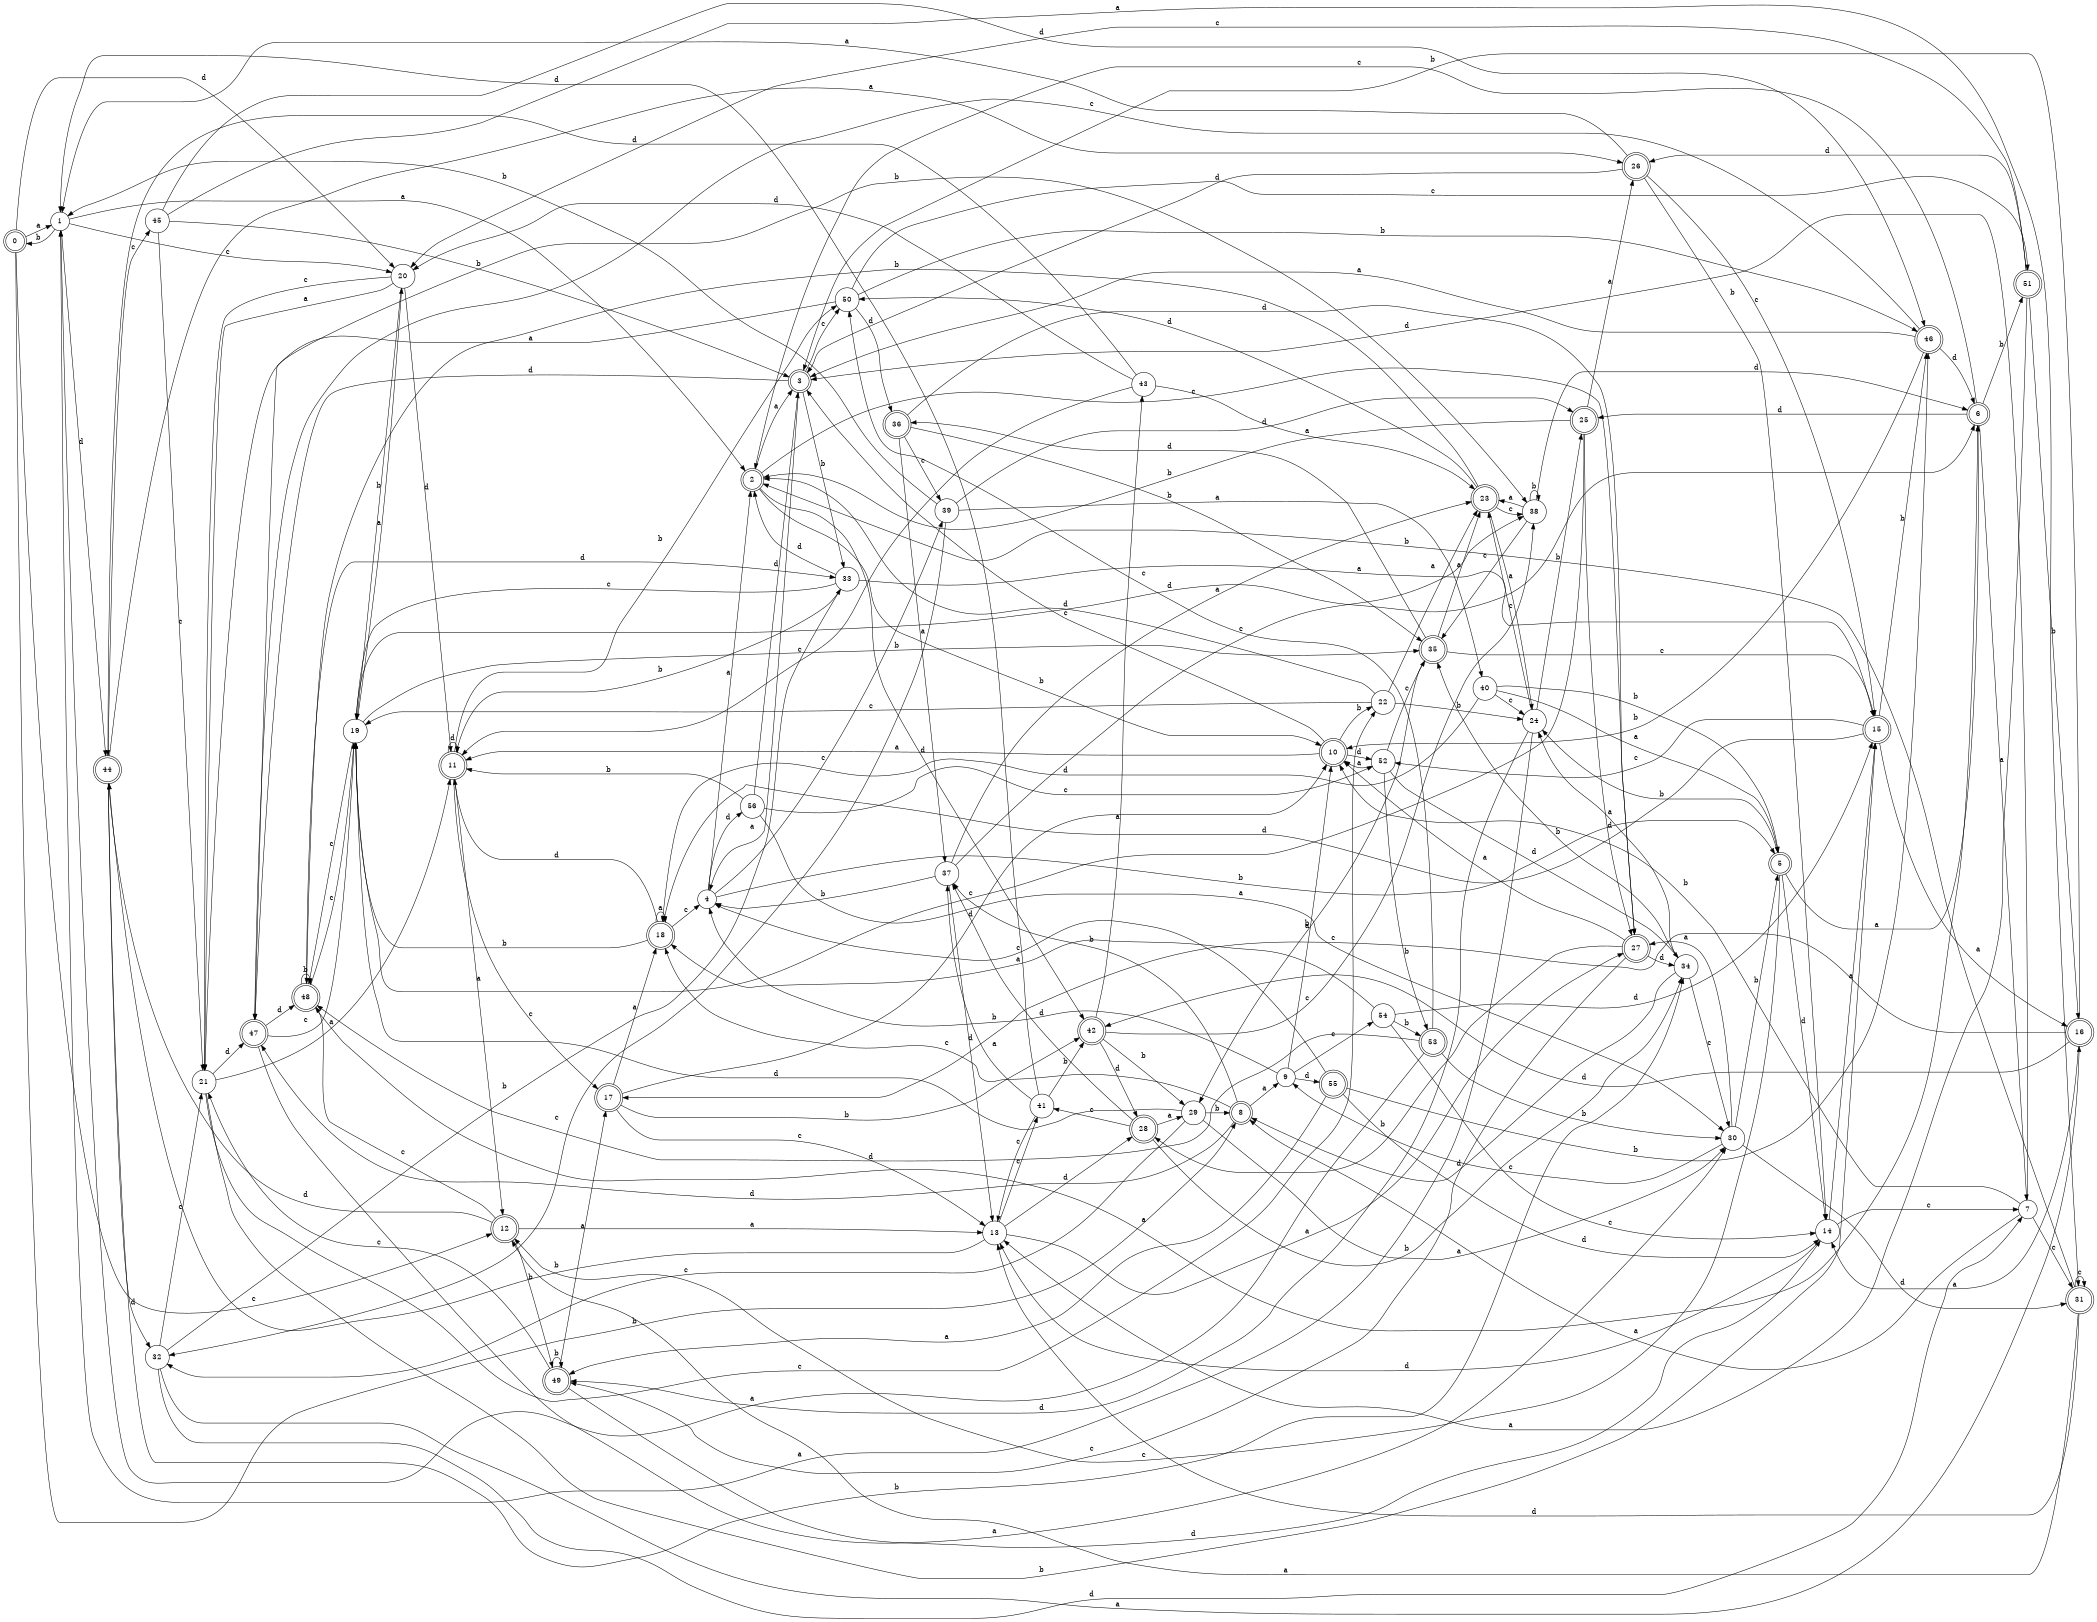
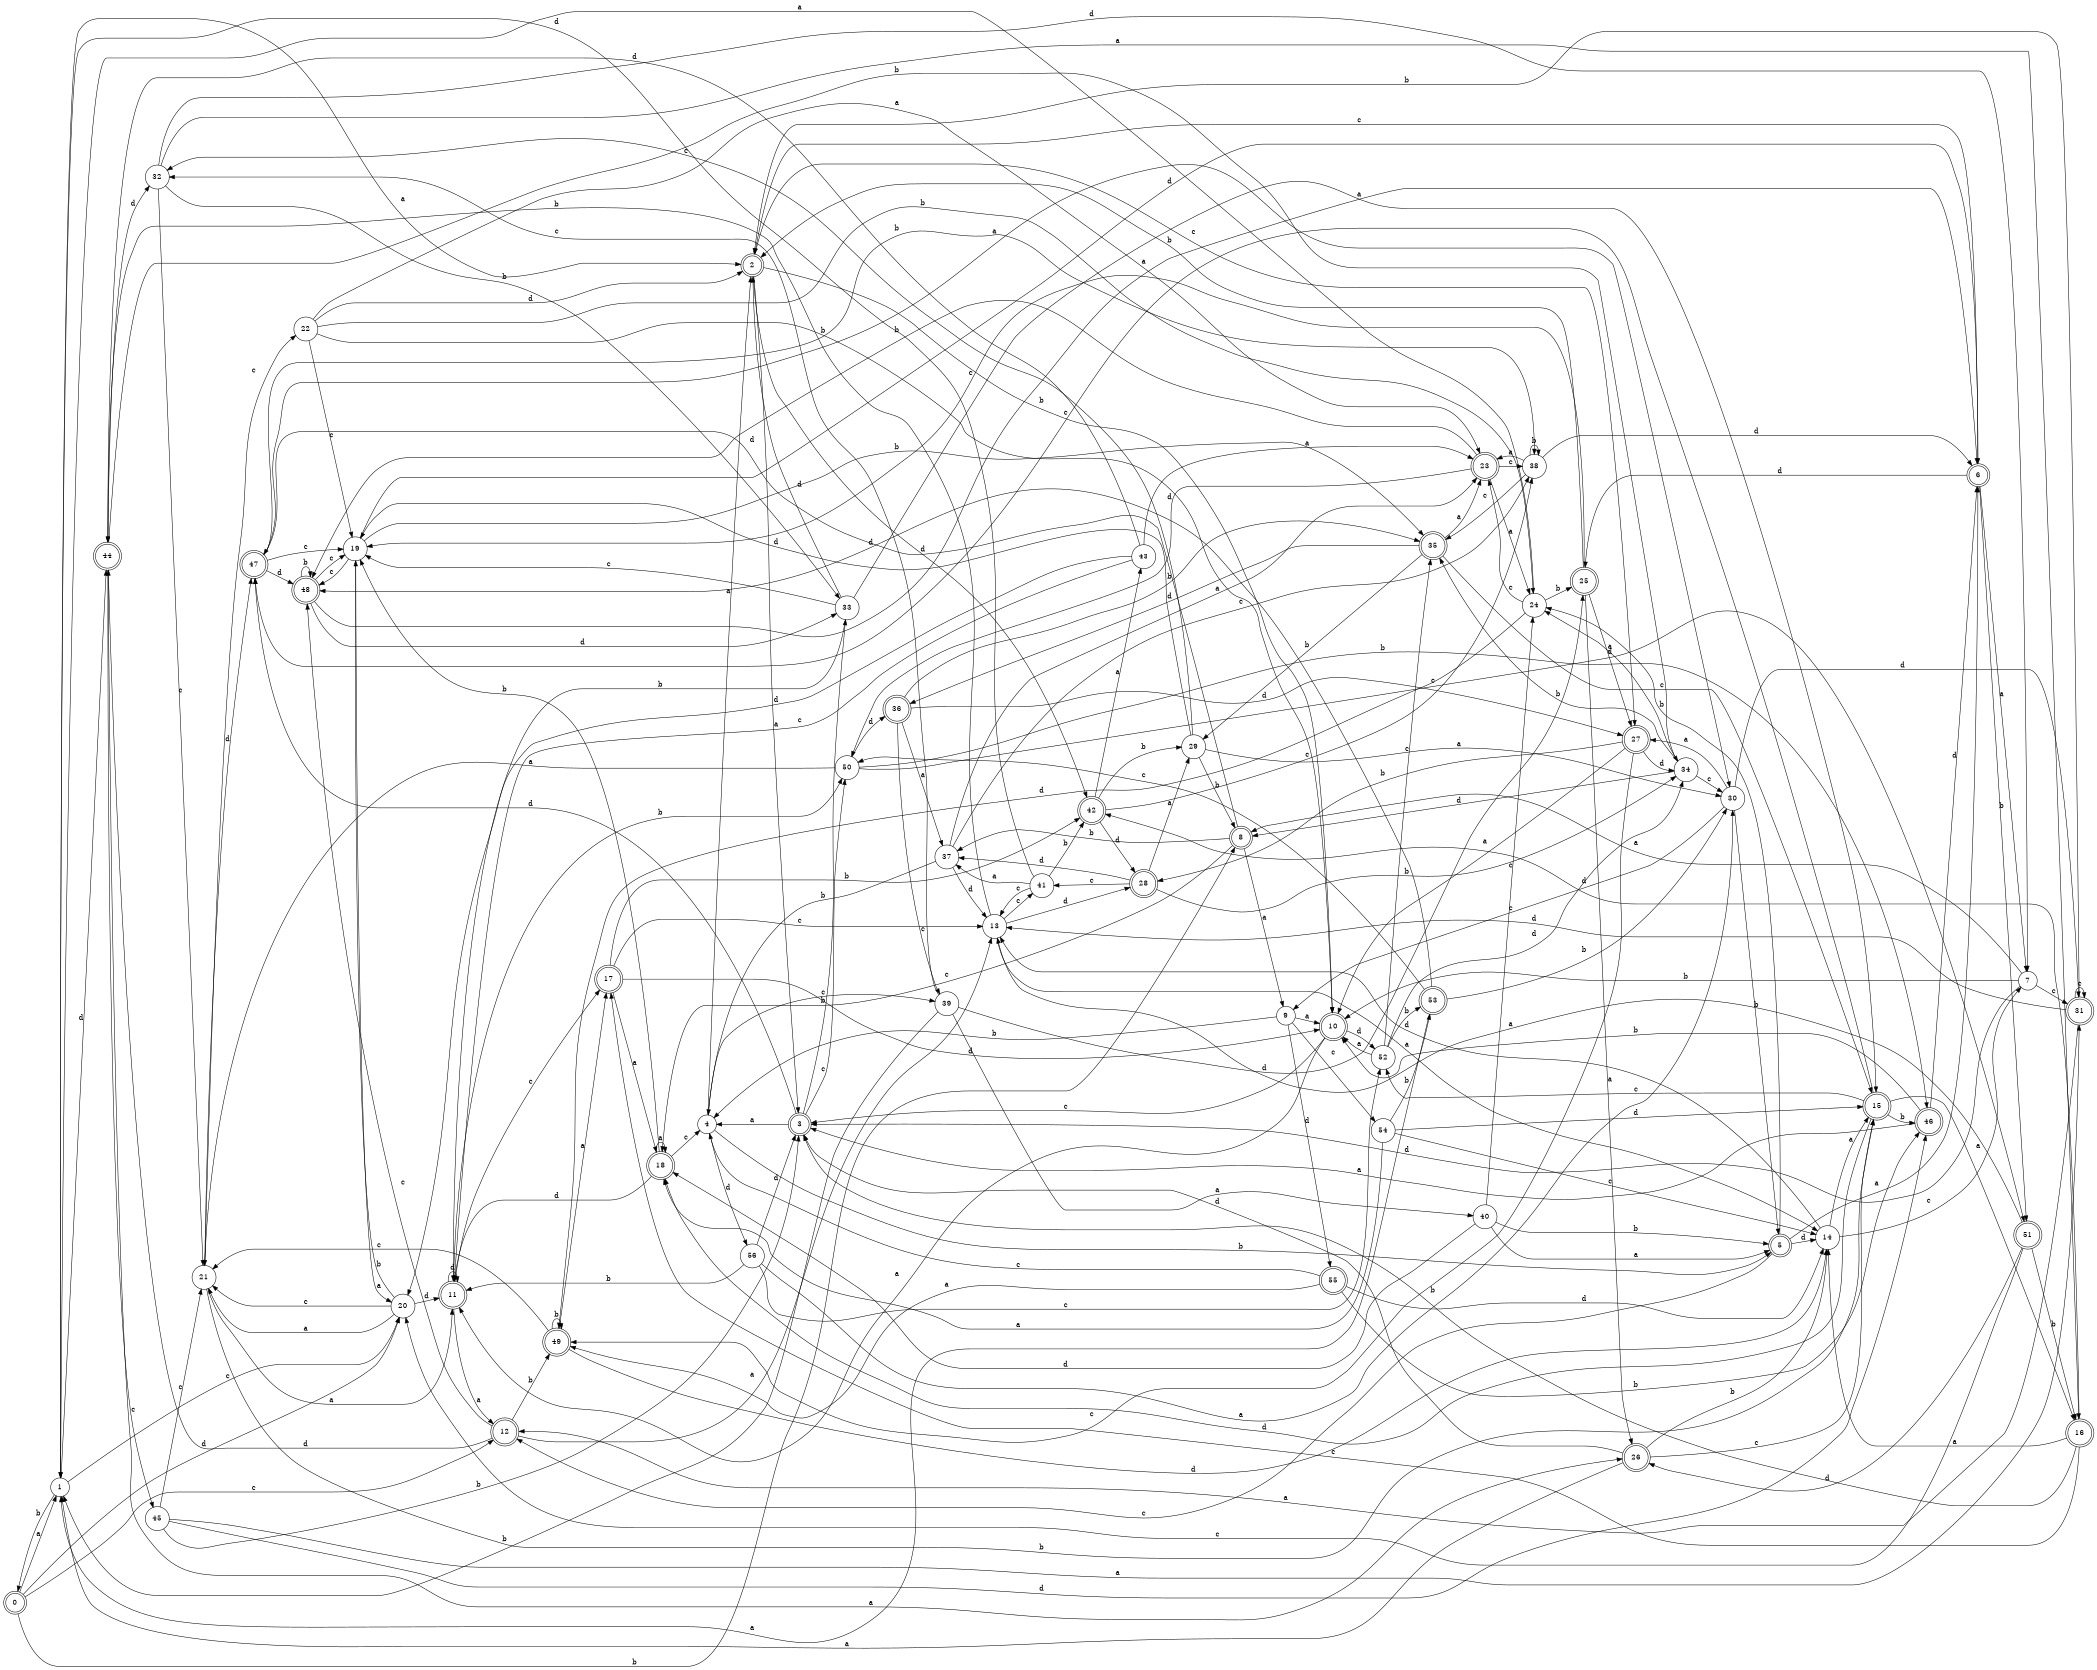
  digraph {
    rankdir=LR
    node [color=black fillcolor=white shape=doublecircle style="rounded,filled"]
    n1 [label=0]
    n2 [label=1 shape=circle]
    n3 [label=8]
    n4 [label=12]
    n5 [label=20 shape=circle style=filled]
    n6 [label=2]
    n7 [label=44]
    n8 [label=47]
    n9 [label=9 shape=circle style=filled]
    n10 [label=18]
    n11 [label=37 shape=circle style=filled]
    n12 [label=13 shape=circle style=filled]
    n13 [label=48]
    n14 [label=49]
    n15 [label=11]
    n16 [label=19 shape=circle style=filled]
    n17 [label=21 shape=circle style=filled]
    n18 [label=3]
    n19 [label=10]
    n20 [label=27]
    n21 [label=42]
    n22 [label=32 shape=circle style=filled]
    n23 [label=26]
    n24 [label=34 shape=circle style=filled]
    n25 [label=45 shape=circle style=filled]
    n26 [label=4 shape=circle style=filled]
    n27 [label=33 shape=circle style=filled]
    n28 [label=50 shape=circle style=filled]
    n29 [label=22 shape=circle style=filled]
    n30 [label=52 shape=circle style=filled]
    n31 [label=28]
    n32 [label=38 shape=circle style=filled]
    n33 [label=29 shape=circle style=filled]
    n34 [label=43 shape=circle style=filled]
    n35 [label=5]
    n36 [label=39 shape=circle style=filled]
    n37 [label=56 shape=circle style=filled]
    n38 [label=15]
    n39 [label=30 shape=circle style=filled]
    n40 [label=51]
    n41 [label=46]
    n42 [label=36]
    n43 [label=6]
    n44 [label=14 shape=circle style=filled]
    n45 [label=24 shape=circle style=filled]
    n46 [label=25]
    n47 [label=40 shape=circle style=filled]
    n48 [label=7 shape=circle style=filled]
    n49 [label=23]
    n50 [label=31]
    n51 [label=16]
    n52 [label=54 shape=circle style=filled]
    n53 [label=55]
    n54 [label=53]
    n55 [label=17]
    n56 [label=35]
    n57 [label=41 shape=circle style=filled]
    n1 -> n2 [label=a]
    n1 -> n3 [label=b]
    n1 -> n4 [label=c]
    n1 -> n5 [label=d]
    n2 -> n1 [label=b]
    n2 -> n5 [label=c]
    n2 -> n6 [label=a]
    n2 -> n7 [label=d]
    n3 -> n8 [label=d]
    n3 -> n9 [label=a]
    n3 -> n10 [label=c]
    n3 -> n11 [label=b]
    n4 -> n7 [label=d]
    n4 -> n12 [label=a]
    n4 -> n13 [label=c]
    n4 -> n14 [label=b]
    n5 -> n15 [label=d]
    n5 -> n16 [label=b]
    n5 -> n17 [label=a]
    n5 -> n17 [label=c]
    n6 -> n18 [label=a]
    n6 -> n19 [label=b]
    n6 -> n20 [label=c]
    n6 -> n21 [label=d]
    n7 -> n22 [label=d]
    n7 -> n23 [label=a]
    n7 -> n24 [label=b]
    n7 -> n25 [label=c]
    n8 -> n13 [label=d]
    n8 -> n16 [label=c]
    n8 -> n32 [label=b]
    n8 -> n39 [label=a]
    n9 -> n19 [label=a]
    n9 -> n26 [label=b]
    n9 -> n52 [label=c]
    n9 -> n53 [label=d]
    n10 -> n10 [label=a]
    n10 -> n15 [label=d]
    n10 -> n16 [label=b]
    n10 -> n26 [label=c]
    n11 -> n12 [label=d]
    n11 -> n26 [label=b]
    n11 -> n32 [label=c]
    n11 -> n49 [label=a]
    n12 -> n7 [label=b]
    n12 -> n31 [label=d]
-   n12 -> n20 [label=a]
+   n12 -> n44 [label=a]
    n12 -> n57 [label=c]
    n13 -> n13 [label=b]
    n13 -> n16 [label=c]
    n13 -> n27 [label=d]
    n13 -> n43 [label=a]
    n14 -> n14 [label=b]
    n14 -> n17 [label=c]
    n14 -> n44 [label=d]
    n14 -> n55 [label=a]
    n15 -> n4 [label=a]
    n15 -> n15 [label=d]
    n15 -> n28 [label=b]
    n15 -> n55 [label=c]
    n16 -> n5 [label=a]
    n16 -> n13 [label=c]
    n16 -> n43 [label=d]
    n16 -> n56 [label=b]
    n17 -> n8 [label=d]
    n17 -> n15 [label=a]
    n17 -> n29 [label=c]
    n17 -> n38 [label=b]
    n18 -> n8 [label=d]
    n18 -> n26 [label=a]
    n18 -> n27 [label=b]
    n18 -> n28 [label=c]
    n19 -> n15 [label=a]
    n19 -> n18 [label=c]
-   n19 -> n29 [label=b]
+   n29 -> n19 [label=b]
    n19 -> n30 [label=d]
    n20 -> n14 [label=c]
    n20 -> n19 [label=a]
    n20 -> n24 [label=d]
    n20 -> n31 [label=b]
    n21 -> n31 [label=d]
    n21 -> n32 [label=c]
    n21 -> n33 [label=b]
    n21 -> n34 [label=a]
    n22 -> n17 [label=c]
    n22 -> n27 [label=b]
    n22 -> n48 [label=d]
    n22 -> n51 [label=a]
    n23 -> n2 [label=a]
    n23 -> n18 [label=d]
    n23 -> n38 [label=c]
    n23 -> n44 [label=b]
    n24 -> n3 [label=d]
    n24 -> n39 [label=c]
    n24 -> n45 [label=a]
    n24 -> n56 [label=b]
    n25 -> n17 [label=c]
    n25 -> n18 [label=b]
    n25 -> n41 [label=d]
    n25 -> n50 [label=a]
    n26 -> n6 [label=a]
    n26 -> n35 [label=b]
    n26 -> n36 [label=c]
    n26 -> n37 [label=d]
    n27 -> n6 [label=d]
    n27 -> n15 [label=b]
    n27 -> n16 [label=c]
    n27 -> n38 [label=a]
    n28 -> n17 [label=a]
    n28 -> n40 [label=c]
    n28 -> n41 [label=b]
    n28 -> n42 [label=d]
    n29 -> n6 [label=d]
    n29 -> n16 [label=c]
    n29 -> n45 [label=b]
    n29 -> n49 [label=a]
    n30 -> n19 [label=a]
    n30 -> n24 [label=d]
    n30 -> n54 [label=b]
    n30 -> n56 [label=c]
    n31 -> n11 [label=d]
    n31 -> n24 [label=b]
    n31 -> n33 [label=a]
    n31 -> n57 [label=c]
    n32 -> n32 [label=b]
    n32 -> n43 [label=d]
    n32 -> n49 [label=a]
    n32 -> n56 [label=c]
    n33 -> n3 [label=b]
    n33 -> n16 [label=d]
    n33 -> n22 [label=c]
    n33 -> n39 [label=a]
    n34 -> n5 [label=d]
    n34 -> n7 [label=d]
    n34 -> n15 [label=c]
    n34 -> n49 [label=a]
    n35 -> n4 [label=c]
    n35 -> n43 [label=a]
    n35 -> n44 [label=d]
    n35 -> n45 [label=b]
    n36 -> n2 [label=b]
    n36 -> n22 [label=c]
    n36 -> n46 [label=d]
    n36 -> n47 [label=a]
    n37 -> n15 [label=b]
    n37 -> n18 [label=d]
    n37 -> n30 [label=c]
    n37 -> n39 [label=a]
    n38 -> n10 [label=d]
    n38 -> n30 [label=c]
    n38 -> n41 [label=b]
    n38 -> n51 [label=a]
    n39 -> n9 [label=c]
    n39 -> n20 [label=a]
    n39 -> n35 [label=b]
    n39 -> n50 [label=d]
    n40 -> n5 [label=c]
    n40 -> n12 [label=a]
    n40 -> n23 [label=d]
    n40 -> n51 [label=b]
-   n41 -> n8 [label=c]
+   n38 -> n8 [label=c]
    n41 -> n18 [label=a]
    n41 -> n19 [label=b]
    n41 -> n43 [label=d]
    n42 -> n11 [label=a]
    n42 -> n20 [label=d]
    n42 -> n36 [label=c]
    n42 -> n56 [label=b]
    n43 -> n6 [label=c]
    n43 -> n40 [label=b]
    n43 -> n46 [label=d]
    n43 -> n48 [label=a]
    n44 -> n12 [label=d]
    n44 -> n38 [label=a]
    n44 -> n48 [label=c]
    n45 -> n2 [label=a]
    n45 -> n14 [label=d]
    n45 -> n46 [label=b]
    n45 -> n49 [label=c]
    n46 -> n6 [label=b]
    n46 -> n16 [label=c]
    n46 -> n20 [label=d]
    n46 -> n23 [label=a]
    n47 -> n10 [label=d]
    n47 -> n35 [label=a]
    n47 -> n35 [label=b]
    n47 -> n45 [label=c]
    n48 -> n3 [label=a]
    n48 -> n18 [label=d]
    n48 -> n19 [label=b]
    n48 -> n50 [label=c]
    n49 -> n13 [label=b]
    n49 -> n28 [label=d]
    n49 -> n32 [label=c]
    n49 -> n45 [label=a]
    n50 -> n4 [label=a]
    n50 -> n6 [label=b]
    n50 -> n12 [label=d]
    n50 -> n50 [label=c]
    n51 -> n18 [label=b]
    n51 -> n21 [label=d]
    n51 -> n44 [label=a]
    n51 -> n55 [label=c]
    n52 -> n10 [label=a]
    n52 -> n38 [label=d]
    n52 -> n44 [label=c]
    n52 -> n54 [label=b]
    n53 -> n14 [label=a]
    n53 -> n26 [label=c]
    n53 -> n41 [label=b]
    n53 -> n44 [label=d]
    n54 -> n2 [label=a]
    n54 -> n13 [label=d]
    n54 -> n28 [label=c]
    n54 -> n39 [label=b]
    n55 -> n10 [label=a]
    n55 -> n12 [label=c]
    n55 -> n19 [label=d]
    n55 -> n21 [label=b]
    n56 -> n33 [label=b]
    n56 -> n38 [label=c]
    n56 -> n42 [label=d]
    n56 -> n49 [label=a]
    n57 -> n2 [label=d]
    n57 -> n11 [label=a]
    n57 -> n12 [label=c]
    n57 -> n21 [label=b]
  }
